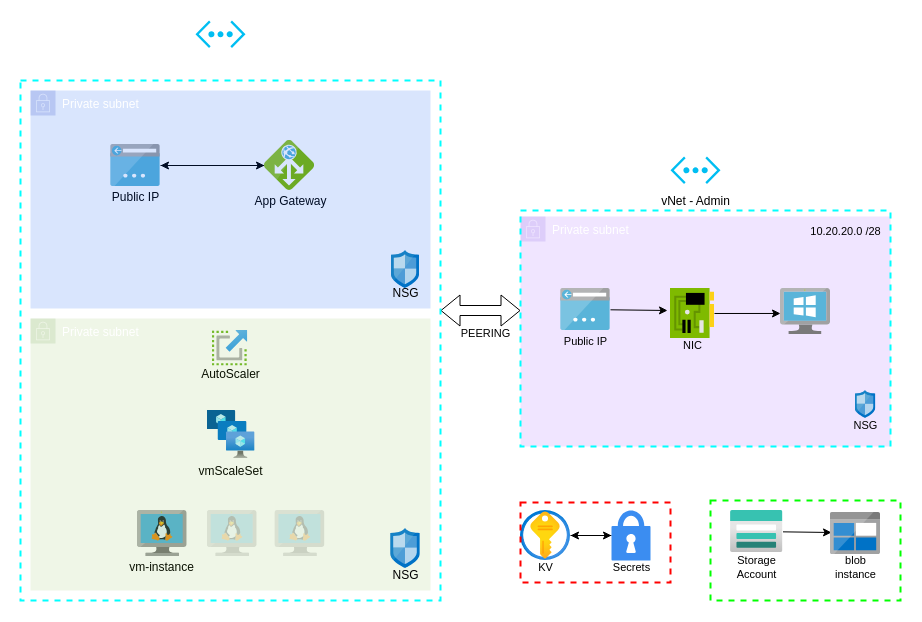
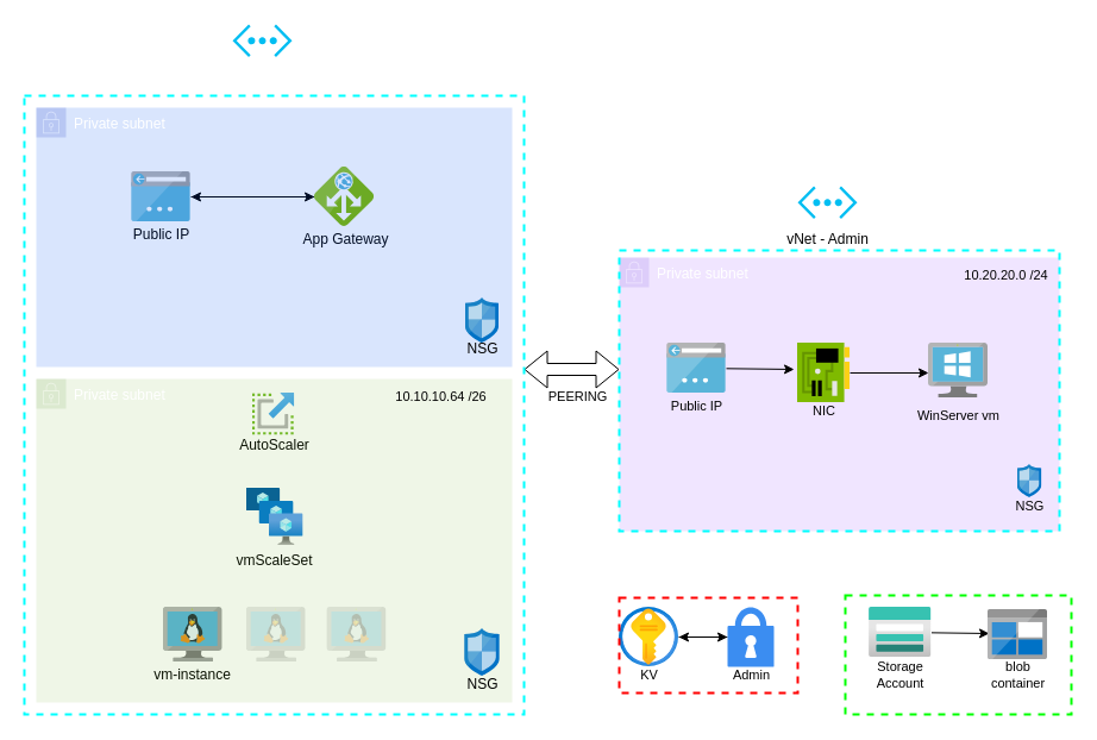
  <mxCell id="0" />
  <mxCell id="1" parent="0" />
  <mxCell id="2" style="edgeStyle=none;html=1;strokeColor=default;strokeWidth=1;startSize=6;sourcePerimeterSpacing=0;" edge="1" parent="1" source="3" target="7"><mxGeometry relative="1" as="geometry" /></mxCell>
  <mxCell id="3" value="" style="sketch=0;aspect=fixed;html=1;points=[];align=center;image;fontSize=12;image=img/lib/mscae/Application_Gateway.svg;" vertex="1" parent="1"><mxGeometry x="264" y="140" width="50" height="50" as="geometry" /></mxCell>
  <mxCell id="4" value="" style="sketch=0;aspect=fixed;html=1;points=[];align=center;image;fontSize=12;image=img/lib/mscae/VM_Linux.svg;" vertex="1" parent="1"><mxGeometry x="136.69" y="510" width="50" height="46" as="geometry" /></mxCell>
  <mxCell id="5" value="" style="aspect=fixed;html=1;points=[];align=center;image;fontSize=12;image=img/lib/azure2/compute/VM_Scale_Sets.svg;" vertex="1" parent="1"><mxGeometry x="206.56" y="410" width="48" height="48" as="geometry" /></mxCell>
  <mxCell id="6" style="edgeStyle=none;html=1;strokeColor=default;strokeWidth=1;startSize=6;sourcePerimeterSpacing=0;" edge="1" parent="1" source="7" target="3"><mxGeometry relative="1" as="geometry" /></mxCell>
  <mxCell id="7" value="" style="sketch=0;aspect=fixed;html=1;points=[];align=center;image;fontSize=12;image=img/lib/mscae/App_Service_IPAddress.svg;" vertex="1" parent="1"><mxGeometry x="110" y="144" width="50" height="42" as="geometry" /></mxCell>
  <mxCell id="8" value="" style="verticalLabelPosition=bottom;html=1;verticalAlign=top;align=center;strokeColor=none;fillColor=#00BEF2;shape=mxgraph.azure.virtual_network;pointerEvents=1;" vertex="1" parent="1"><mxGeometry x="195" y="20" width="50" height="27.5" as="geometry" /></mxCell>
  <mxCell id="9" value="" style="verticalLabelPosition=bottom;html=1;verticalAlign=top;align=center;strokeColor=none;fillColor=#00BEF2;shape=mxgraph.azure.virtual_network;pointerEvents=1;" vertex="1" parent="1"><mxGeometry x="670" y="156" width="50" height="27.5" as="geometry" /></mxCell>
  <mxCell id="10" style="edgeStyle=none;html=1;strokeColor=default;strokeWidth=1;fontSize=11;startSize=6;sourcePerimeterSpacing=0;" edge="1" parent="1" source="11" target="48"><mxGeometry relative="1" as="geometry" /></mxCell>
  <mxCell id="11" value="" style="aspect=fixed;html=1;points=[];align=center;image;fontSize=12;image=img/lib/azure2/security/Key_Vaults.svg;" vertex="1" parent="1"><mxGeometry x="520" y="510" width="50" height="50" as="geometry" /></mxCell>
  <mxCell id="12" style="edgeStyle=none;html=1;entryX=0.02;entryY=0.476;entryDx=0;entryDy=0;entryPerimeter=0;strokeColor=default;strokeWidth=1;fontSize=11;startSize=6;sourcePerimeterSpacing=0;" edge="1" parent="1" source="13" target="14"><mxGeometry relative="1" as="geometry" /></mxCell>
  <mxCell id="13" value="" style="aspect=fixed;html=1;points=[];align=center;image;fontSize=12;image=img/lib/azure2/storage/Storage_Accounts.svg;" vertex="1" parent="1"><mxGeometry x="730" y="510" width="52.5" height="42" as="geometry" /></mxCell>
  <mxCell id="14" value="" style="sketch=0;aspect=fixed;html=1;points=[];align=center;image;fontSize=12;image=img/lib/mscae/BlobBlock.svg;" vertex="1" parent="1"><mxGeometry x="830" y="512" width="50" height="42" as="geometry" /></mxCell>
  <mxCell id="15" value="" style="aspect=fixed;html=1;points=[];align=center;image;fontSize=12;image=img/lib/azure2/general/Scale.svg;" vertex="1" parent="1"><mxGeometry x="211.81" y="330" width="35.5" height="35.5" as="geometry" /></mxCell>
  <mxCell id="16" value="vNet - Admin" style="text;html=1;align=center;verticalAlign=middle;resizable=0;points=[];autosize=1;strokeColor=none;fillColor=none;" vertex="1" parent="1"><mxGeometry x="650" y="186" width="90" height="30" as="geometry" /></mxCell>
  <mxCell id="17" value="AutoScaler" style="text;html=1;align=center;verticalAlign=middle;resizable=0;points=[];autosize=1;strokeColor=none;fillColor=none;" vertex="1" parent="1"><mxGeometry x="189.56" y="358.75" width="80" height="30" as="geometry" /></mxCell>
  <mxCell id="18" value="" style="sketch=0;aspect=fixed;html=1;points=[];align=center;image;fontSize=12;image=img/lib/mscae/VM_Linux.svg;opacity=30;" vertex="1" parent="1"><mxGeometry x="206.69" y="510" width="50" height="46" as="geometry" /></mxCell>
  <mxCell id="19" value="" style="sketch=0;aspect=fixed;html=1;points=[];align=center;image;fontSize=12;image=img/lib/mscae/VM_Linux.svg;opacity=30;" vertex="1" parent="1"><mxGeometry x="274.44" y="510" width="50" height="46" as="geometry" /></mxCell>
  <mxCell id="20" value="vmScaleSet&lt;br&gt;" style="text;html=1;align=center;verticalAlign=middle;resizable=0;points=[];autosize=1;strokeColor=none;fillColor=none;" vertex="1" parent="1"><mxGeometry x="184.56" y="456" width="90" height="30" as="geometry" /></mxCell>
  <mxCell id="21" value="Public IP" style="text;html=1;align=center;verticalAlign=middle;resizable=0;points=[];autosize=1;strokeColor=none;fillColor=none;" vertex="1" parent="1"><mxGeometry x="100" y="182" width="70" height="30" as="geometry" /></mxCell>
  <mxCell id="22" value="App Gateway&lt;br&gt;" style="text;html=1;align=center;verticalAlign=middle;resizable=0;points=[];autosize=1;strokeColor=none;fillColor=none;" vertex="1" parent="1"><mxGeometry x="240" y="186" width="100" height="30" as="geometry" /></mxCell>
  <mxCell id="23" value="vm-instance&lt;br&gt;" style="text;html=1;align=center;verticalAlign=middle;resizable=0;points=[];autosize=1;strokeColor=none;fillColor=none;" vertex="1" parent="1"><mxGeometry x="115.56" y="552" width="90" height="30" as="geometry" /></mxCell>
  <mxCell id="24" value="Private subnet" style="points=[[0,0],[0.25,0],[0.5,0],[0.75,0],[1,0],[1,0.25],[1,0.5],[1,0.75],[1,1],[0.75,1],[0.5,1],[0.25,1],[0,1],[0,0.75],[0,0.5],[0,0.25]];outlineConnect=0;html=1;whiteSpace=wrap;fontSize=12;fontStyle=0;container=1;pointerEvents=0;collapsible=0;recursiveResize=0;shape=mxgraph.aws4.group;grIcon=mxgraph.aws4.group_security_group;grStroke=0;verticalAlign=top;align=left;spacingLeft=30;opacity=15;fillColor=#0050ef;fontColor=#ffffff;strokeColor=#001DBC;" vertex="1" parent="1"><mxGeometry x="30" y="90" width="400" height="218" as="geometry" /></mxCell>
  <mxCell id="25" value="" style="sketch=0;aspect=fixed;html=1;points=[];align=center;image;fontSize=12;image=img/lib/mscae/Network_Security_Groups_Classic.svg;" vertex="1" parent="24"><mxGeometry x="360.94" y="160" width="28.12" height="38" as="geometry" /></mxCell>
  <mxCell id="26" value="NSG&lt;br&gt;" style="text;html=1;align=center;verticalAlign=middle;resizable=0;points=[];autosize=1;strokeColor=none;fillColor=none;" vertex="1" parent="24"><mxGeometry x="350" y="188" width="50" height="30" as="geometry" /></mxCell>
  <mxCell id="27" value="Private subnet" style="points=[[0,0],[0.25,0],[0.5,0],[0.75,0],[1,0],[1,0.25],[1,0.5],[1,0.75],[1,1],[0.75,1],[0.5,1],[0.25,1],[0,1],[0,0.75],[0,0.5],[0,0.25]];outlineConnect=0;html=1;whiteSpace=wrap;fontSize=12;fontStyle=0;container=1;pointerEvents=0;collapsible=0;recursiveResize=0;shape=mxgraph.aws4.group;grIcon=mxgraph.aws4.group_security_group;grStroke=0;strokeColor=#2D7600;fillColor=#60a917;verticalAlign=top;align=left;spacingLeft=30;fontColor=#ffffff;dashed=0;opacity=10;" vertex="1" parent="1"><mxGeometry x="30" y="318" width="400" height="272" as="geometry" /></mxCell>
+ <mxCell id="28" value="10.10.10.64 /26" style="text;html=1;align=center;verticalAlign=middle;resizable=0;points=[];autosize=1;strokeColor=none;fillColor=none;fontSize=11;" vertex="1" parent="27"><mxGeometry x="290" width="100" height="30" as="geometry" /></mxCell>
  <mxCell id="29" value="" style="sketch=0;aspect=fixed;html=1;points=[];align=center;image;fontSize=12;image=img/lib/mscae/Network_Security_Groups_Classic.svg;" vertex="1" parent="27"><mxGeometry x="360.2" y="210" width="29.6" height="40" as="geometry" /></mxCell>
  <mxCell id="30" value="NSG&lt;br&gt;" style="text;html=1;align=center;verticalAlign=middle;resizable=0;points=[];autosize=1;strokeColor=none;fillColor=none;" vertex="1" parent="27"><mxGeometry x="350" y="242" width="50" height="30" as="geometry" /></mxCell>
  <mxCell id="31" value="Private subnet" style="points=[[0,0],[0.25,0],[0.5,0],[0.75,0],[1,0],[1,0.25],[1,0.5],[1,0.75],[1,1],[0.75,1],[0.5,1],[0.25,1],[0,1],[0,0.75],[0,0.5],[0,0.25]];outlineConnect=0;html=1;whiteSpace=wrap;fontSize=12;fontStyle=0;container=1;pointerEvents=0;collapsible=0;recursiveResize=0;shape=mxgraph.aws4.group;grIcon=mxgraph.aws4.group_security_group;grStroke=0;strokeColor=#3700CC;fillColor=#6a00ff;verticalAlign=top;align=left;spacingLeft=30;fontColor=#ffffff;dashed=0;opacity=10;" vertex="1" parent="1"><mxGeometry x="520" y="216" width="370" height="230" as="geometry" /></mxCell>
  <mxCell id="32" style="edgeStyle=none;html=1;entryX=-0.068;entryY=0.44;entryDx=0;entryDy=0;entryPerimeter=0;strokeColor=default;strokeWidth=1;fontSize=11;startSize=6;sourcePerimeterSpacing=0;" edge="1" parent="31" source="33" target="36"><mxGeometry relative="1" as="geometry" /></mxCell>
  <mxCell id="33" value="" style="sketch=0;aspect=fixed;html=1;points=[];align=center;image;fontSize=12;image=img/lib/mscae/App_Service_IPAddress.svg;" vertex="1" parent="31"><mxGeometry x="40" y="72" width="50" height="42" as="geometry" /></mxCell>
  <mxCell id="34" value="Public IP" style="text;html=1;align=center;verticalAlign=middle;resizable=0;points=[];autosize=1;strokeColor=none;fillColor=none;fontSize=11;" vertex="1" parent="31"><mxGeometry x="30" y="110" width="70" height="30" as="geometry" /></mxCell>
  <mxCell id="35" style="edgeStyle=none;html=1;entryX=0;entryY=0.543;entryDx=0;entryDy=0;entryPerimeter=0;strokeColor=default;strokeWidth=1;fontSize=11;startSize=6;sourcePerimeterSpacing=0;" edge="1" parent="31" source="36" target="38"><mxGeometry relative="1" as="geometry" /></mxCell>
  <mxCell id="36" value="" style="sketch=0;aspect=fixed;html=1;points=[];align=center;image;fontSize=12;image=img/lib/mscae/NetworkInterfaceCard.svg;" vertex="1" parent="31"><mxGeometry x="150" y="72" width="44" height="50" as="geometry" /></mxCell>
  <mxCell id="37" value="NIC&lt;br&gt;" style="text;html=1;align=center;verticalAlign=middle;resizable=0;points=[];autosize=1;strokeColor=none;fillColor=none;fontSize=11;" vertex="1" parent="31"><mxGeometry x="152" y="114" width="40" height="30" as="geometry" /></mxCell>
  <mxCell id="38" value="" style="sketch=0;aspect=fixed;html=1;points=[];align=center;image;fontSize=12;image=img/lib/mscae/VirtualMachineWindows.svg;" vertex="1" parent="31"><mxGeometry x="260" y="72" width="50" height="46" as="geometry" /></mxCell>
+ <mxCell id="39" value="WinServer vm" style="text;html=1;align=center;verticalAlign=middle;resizable=0;points=[];autosize=1;strokeColor=none;fillColor=none;fontSize=11;" vertex="1" parent="31"><mxGeometry x="240" y="118" width="90" height="30" as="geometry" /></mxCell>
  <mxCell id="40" value="" style="sketch=0;aspect=fixed;html=1;points=[];align=center;image;fontSize=12;image=img/lib/mscae/Network_Security_Groups_Classic.svg;" vertex="1" parent="31"><mxGeometry x="334.64" y="174" width="20.72" height="28" as="geometry" /></mxCell>
  <mxCell id="41" value="&lt;font style=&quot;font-size: 11px;&quot;&gt;NSG&lt;/font&gt;" style="text;html=1;align=center;verticalAlign=middle;resizable=0;points=[];autosize=1;strokeColor=none;fillColor=none;" vertex="1" parent="31"><mxGeometry x="320" y="194" width="50" height="30" as="geometry" /></mxCell>
  <mxCell id="42" value="" style="rounded=0;whiteSpace=wrap;html=1;shadow=0;glass=0;dashed=1;sketch=0;strokeColor=#00FFFF;strokeWidth=2;fontSize=11;fillColor=none;gradientColor=none;" vertex="1" parent="31"><mxGeometry y="-6" width="370" height="236" as="geometry" /></mxCell>
- <mxCell id="43" value="10.20.20.0 /28" style="text;html=1;align=center;verticalAlign=middle;resizable=0;points=[];autosize=1;strokeColor=none;fillColor=none;fontSize=11;" vertex="1" parent="31"><mxGeometry x="280" width="90" height="30" as="geometry" /></mxCell>
+ <mxCell id="43" value="10.20.20.0 /24" style="text;html=1;align=center;verticalAlign=middle;resizable=0;points=[];autosize=1;strokeColor=none;fillColor=none;fontSize=11;" vertex="1" parent="31"><mxGeometry x="280" width="90" height="30" as="geometry" /></mxCell>
  <mxCell id="44" value="" style="shape=flexArrow;endArrow=classic;startArrow=classic;html=1;strokeColor=default;strokeWidth=1;fontSize=11;startSize=6;sourcePerimeterSpacing=0;" edge="1" parent="1"><mxGeometry width="100" height="100" relative="1" as="geometry"><mxPoint y="310" as="sourcePoint" x="440" /><mxPoint x="520" y="310" as="targetPoint" /></mxGeometry></mxCell>
  <mxCell id="45" value="PEERING&lt;br&gt;" style="text;html=1;align=center;verticalAlign=middle;resizable=0;points=[];autosize=1;strokeColor=none;fillColor=none;fontSize=11;" vertex="1" parent="1"><mxGeometry x="450" y="318" width="70" height="30" as="geometry" /></mxCell>
  <mxCell id="46" value="" style="rounded=0;whiteSpace=wrap;html=1;shadow=0;glass=0;dashed=1;sketch=0;strokeColor=#00FFFF;strokeWidth=2;fontSize=11;fillColor=none;gradientColor=none;" vertex="1" parent="1"><mxGeometry x="20" y="80" width="420" height="520" as="geometry" /></mxCell>
  <mxCell id="47" style="edgeStyle=none;html=1;entryX=1;entryY=0.5;entryDx=0;entryDy=0;entryPerimeter=0;strokeColor=default;strokeWidth=1;fontSize=11;startSize=6;sourcePerimeterSpacing=0;" edge="1" parent="1" source="48" target="11"><mxGeometry relative="1" as="geometry" /></mxCell>
  <mxCell id="48" value="" style="sketch=0;html=1;aspect=fixed;strokeColor=none;shadow=0;align=center;verticalAlign=top;fillColor=#3B8DF1;shape=mxgraph.gcp2.lock;glass=0;dashed=1;strokeWidth=2;fontSize=11;" vertex="1" parent="1"><mxGeometry x="611" y="510" width="39" height="50" as="geometry" /></mxCell>
  <mxCell id="49" value="KV" style="text;html=1;align=center;verticalAlign=middle;resizable=0;points=[];autosize=1;strokeColor=none;fillColor=none;fontSize=11;" vertex="1" parent="1"><mxGeometry x="525" y="552" width="40" height="30" as="geometry" /></mxCell>
- <mxCell id="50" value="Secrets" style="text;html=1;align=center;verticalAlign=middle;resizable=0;points=[];autosize=1;strokeColor=none;fillColor=none;fontSize=11;" vertex="1" parent="1"><mxGeometry x="600.5" y="552" width="60" height="30" as="geometry" /></mxCell>
+ <mxCell id="50" value="Admin" style="text;html=1;align=center;verticalAlign=middle;resizable=0;points=[];autosize=1;strokeColor=none;fillColor=none;fontSize=11;" vertex="1" parent="1"><mxGeometry x="600.5" y="552" width="60" height="30" as="geometry" /></mxCell>
  <mxCell id="51" value="Storage&lt;br&gt;Account" style="text;html=1;align=center;verticalAlign=middle;resizable=0;points=[];autosize=1;strokeColor=none;fillColor=none;fontSize=11;" vertex="1" parent="1"><mxGeometry x="726.25" y="547" width="60" height="40" as="geometry" /></mxCell>
- <mxCell id="52" value="blob &lt;br&gt;instance" style="text;html=1;align=center;verticalAlign=middle;resizable=0;points=[];autosize=1;strokeColor=none;fillColor=none;fontSize=11;" vertex="1" parent="1"><mxGeometry x="820" y="547" width="70" height="40" as="geometry" /></mxCell>
+ <mxCell id="52" value="blob &lt;br&gt;container" style="text;html=1;align=center;verticalAlign=middle;resizable=0;points=[];autosize=1;strokeColor=none;fillColor=none;fontSize=11;" vertex="1" parent="1"><mxGeometry x="820" y="547" width="70" height="40" as="geometry" /></mxCell>
  <mxCell id="53" value="" style="rounded=0;whiteSpace=wrap;html=1;shadow=0;glass=0;dashed=1;sketch=0;strokeColor=#FF0000;strokeWidth=2;fontSize=11;fillColor=none;gradientColor=none;" vertex="1" parent="1"><mxGeometry x="520" y="502" width="150" height="80" as="geometry" /></mxCell>
  <mxCell id="54" value="" style="rounded=0;whiteSpace=wrap;html=1;shadow=0;glass=0;dashed=1;sketch=0;strokeColor=#00FF00;strokeWidth=2;fontSize=11;fillColor=none;gradientColor=none;" vertex="1" parent="1"><mxGeometry x="710" y="500" width="190" height="100" as="geometry" /></mxCell>
